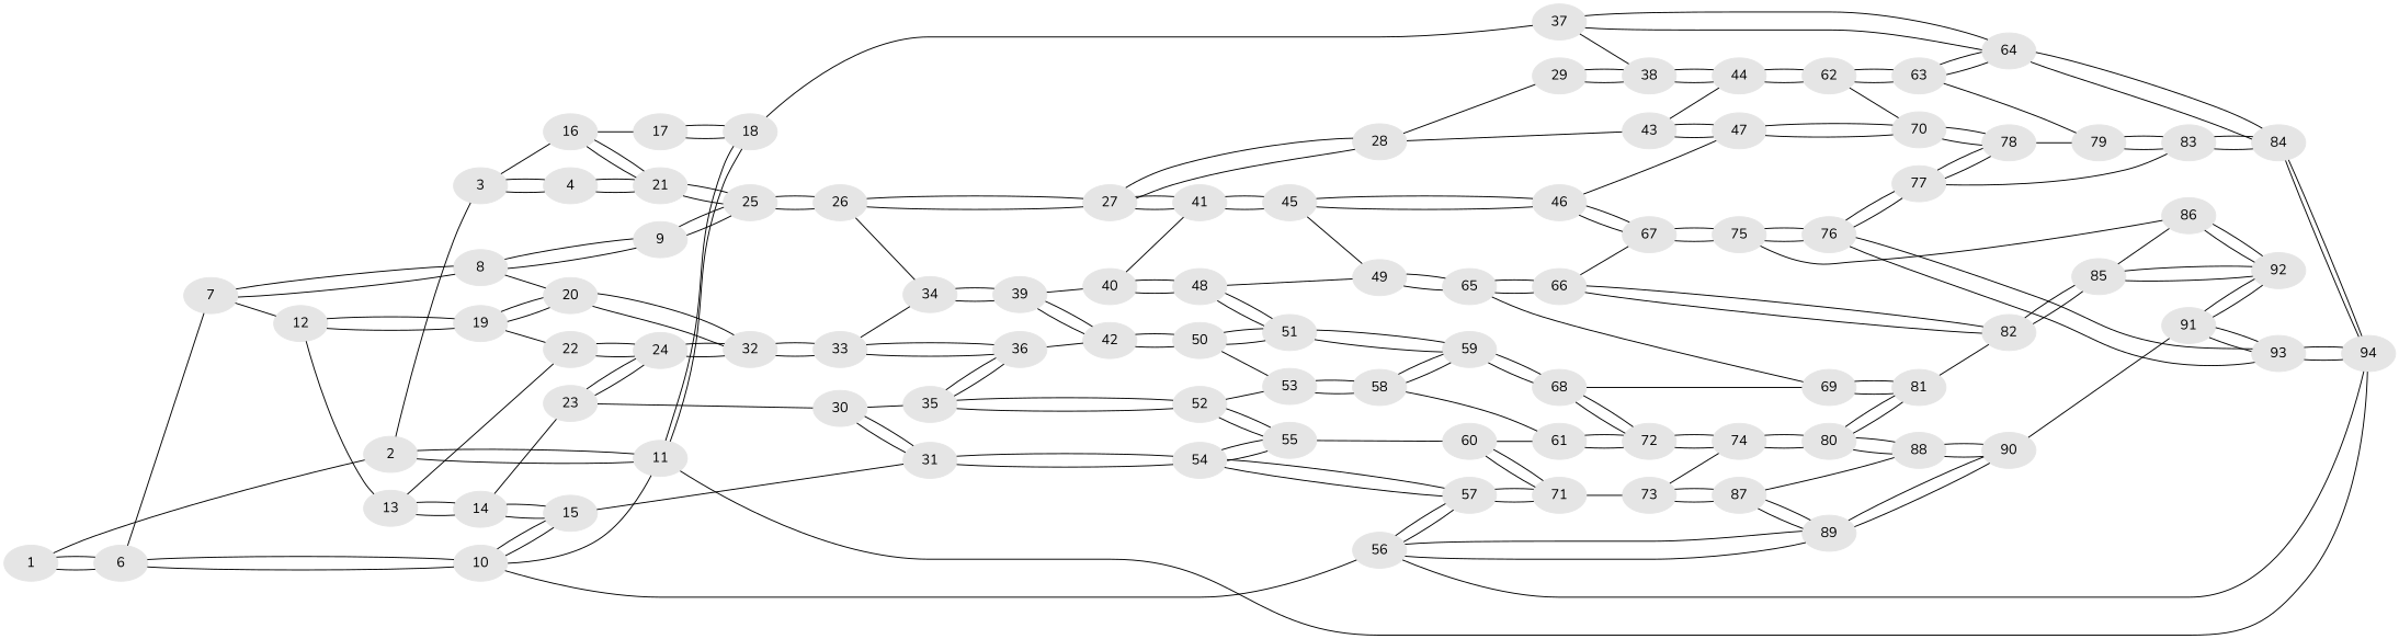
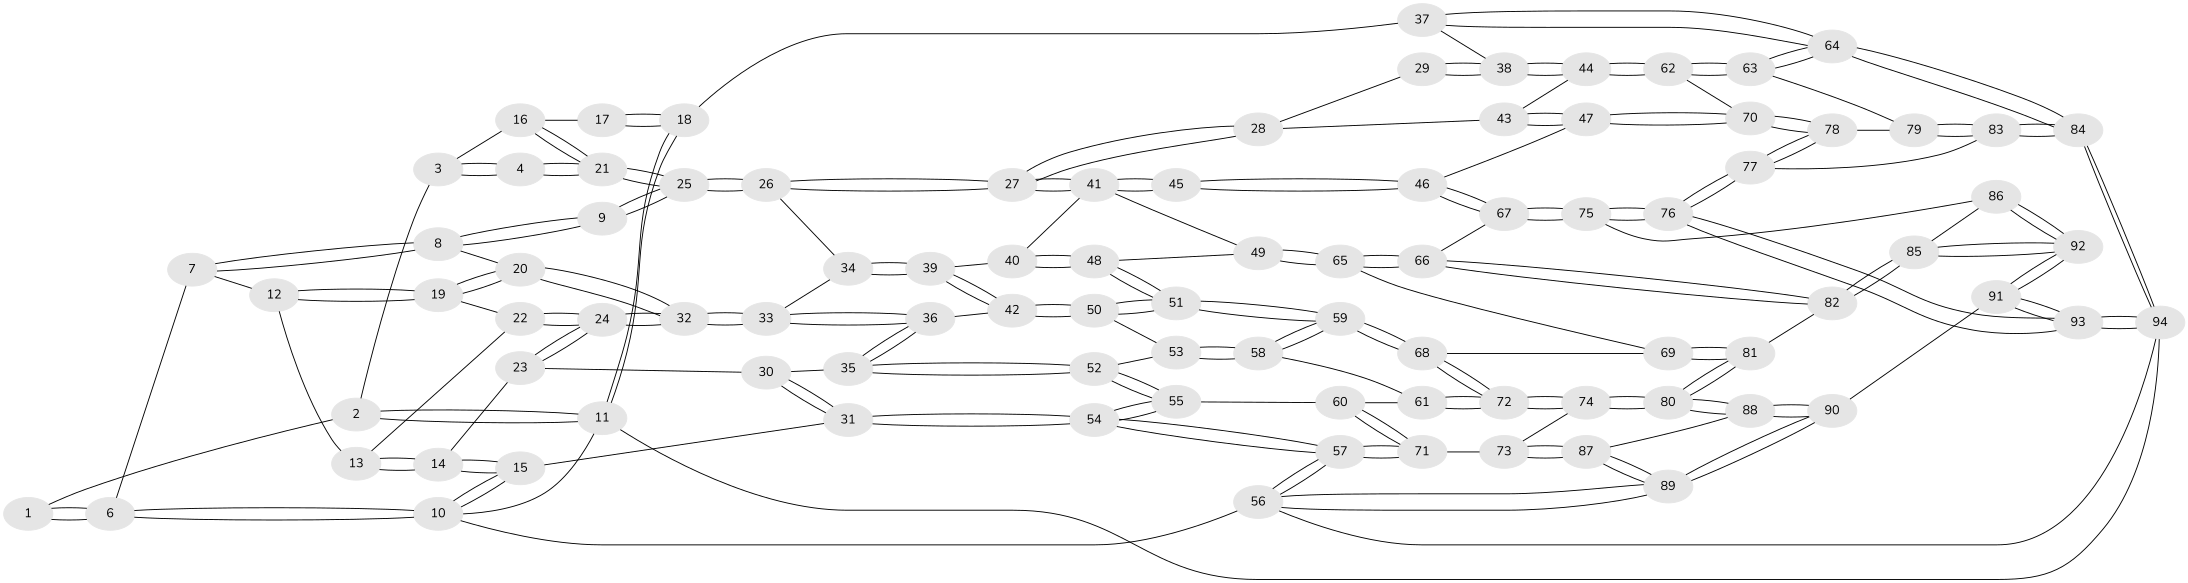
  graph {
    fontname=Nunito
    rankdir=LR
    node [color=gray90 fontname=Nunito style=filled]
    edge [fontname=Nunito]
    1
    2
    6
    3
    11
    7
    10
    4
    16
    18
    94
    21
    17
    25
    9
    8
    12
    15
    56
    20
    13
    19
    32
    26
    31
    57
    89
    37
    14
    22
    23
    24
    30
    54
    29
    38
    64
    33
    35
    27
    34
    28
    41
    39
    43
    45
    44
    47
    36
    52
    55
    42
    40
    53
    50
    84
    62
    48
    49
    51
    46
    70
    63
    67
    65
    75
    78
    59
    66
    69
    58
    68
    60
    61
    71
    90
    73
    72
    74
    79
    83
    82
    81
    85
    76
    86
    87
    80
    88
    77
    93
    92
    91
    1 -- 2
    1 -- 6
    1 -- 6
    2 -- 3
    2 -- 11
    2 -- 11
    6 -- 7
    6 -- 10
    6 -- 10
    3 -- 4
    3 -- 4
    3 -- 16
    11 -- 18
    11 -- 18
    11 -- 94
    7 -- 8
    7 -- 8
    7 -- 12
    10 -- 11
    10 -- 15
    10 -- 15
    10 -- 56
    4 -- 21
    4 -- 21
    16 -- 21
    16 -- 21
    16 -- 17
    18 -- 37
    21 -- 25
    21 -- 25
    17 -- 18
    17 -- 18
    25 -- 26
    25 -- 26
    9 -- 25
    9 -- 25
    8 -- 9
    8 -- 9
    8 -- 20
    12 -- 13
    12 -- 19
    12 -- 19
    15 -- 31
    56 -- 94
    56 -- 57
    56 -- 57
    56 -- 89
    56 -- 89
    20 -- 32
    20 -- 32
    13 -- 14
    13 -- 14
    13 -- 22
    19 -- 20
    19 -- 20
    19 -- 22
    32 -- 33
    32 -- 33
    26 -- 27
    26 -- 27
    26 -- 34
    31 -- 54
    31 -- 54
    57 -- 71
    57 -- 71
    89 -- 90
    89 -- 90
    37 -- 38
    37 -- 64
    37 -- 64
    14 -- 15
    14 -- 15
    14 -- 23
    22 -- 24
    22 -- 24
    23 -- 24
    23 -- 24
    23 -- 30
    24 -- 32
    24 -- 32
    30 -- 31
    30 -- 31
    30 -- 35
    54 -- 57
    54 -- 57
    54 -- 55
    54 -- 55
    29 -- 38
    29 -- 38
    38 -- 44
    38 -- 44
    64 -- 84
    64 -- 84
    33 -- 34
    33 -- 36
    33 -- 36
    35 -- 36
    35 -- 36
    35 -- 52
    35 -- 52
    27 -- 28
    27 -- 28
    27 -- 41
    27 -- 41
    34 -- 39
    34 -- 39
    28 -- 29
    28 -- 43
    41 -- 45
    41 -- 45
    39 -- 42
    39 -- 42
    39 -- 40
    43 -- 44
    43 -- 47
    43 -- 47
-   45 -- 49
+   41 -- 49
    45 -- 46
    45 -- 46
    44 -- 62
    44 -- 62
    47 -- 70
    47 -- 70
    36 -- 42
    52 -- 55
    52 -- 55
    52 -- 53
    55 -- 60
    42 -- 50
    42 -- 50
    40 -- 41
    40 -- 48
    40 -- 48
    53 -- 58
    53 -- 58
    50 -- 53
    50 -- 51
    50 -- 51
    84 -- 94
    84 -- 94
    62 -- 70
    62 -- 63
    62 -- 63
    48 -- 49
    48 -- 51
    48 -- 51
    49 -- 65
    49 -- 65
    51 -- 59
    51 -- 59
    46 -- 47
    46 -- 67
    46 -- 67
    70 -- 78
    70 -- 78
    63 -- 64
    63 -- 64
    63 -- 79
    67 -- 75
    67 -- 75
    65 -- 66
    65 -- 66
    65 -- 69
    75 -- 76
    75 -- 76
    75 -- 86
    78 -- 79
    59 -- 68
    59 -- 68
    66 -- 67
    66 -- 82
    66 -- 82
    69 -- 81
    69 -- 81
    58 -- 59
    58 -- 59
    58 -- 61
    68 -- 69
    68 -- 72
    68 -- 72
    60 -- 61
    60 -- 71
    60 -- 71
    61 -- 72
    61 -- 72
    71 -- 73
    90 -- 91
    73 -- 74
    73 -- 87
    73 -- 87
    72 -- 74
    72 -- 74
    74 -- 80
    74 -- 80
    79 -- 83
    79 -- 83
    83 -- 84
    83 -- 84
    82 -- 85
    82 -- 85
    81 -- 82
    85 -- 86
    85 -- 92
    85 -- 92
    76 -- 77
    76 -- 77
    76 -- 93
    76 -- 93
    86 -- 92
    86 -- 92
    87 -- 89
    87 -- 89
    87 -- 88
    80 -- 81
    80 -- 81
    80 -- 88
    80 -- 88
    88 -- 90
    88 -- 90
    77 -- 78
    77 -- 78
    77 -- 83
    93 -- 94
    93 -- 94
    91 -- 93
    91 -- 93
    91 -- 92
    91 -- 92
  }
